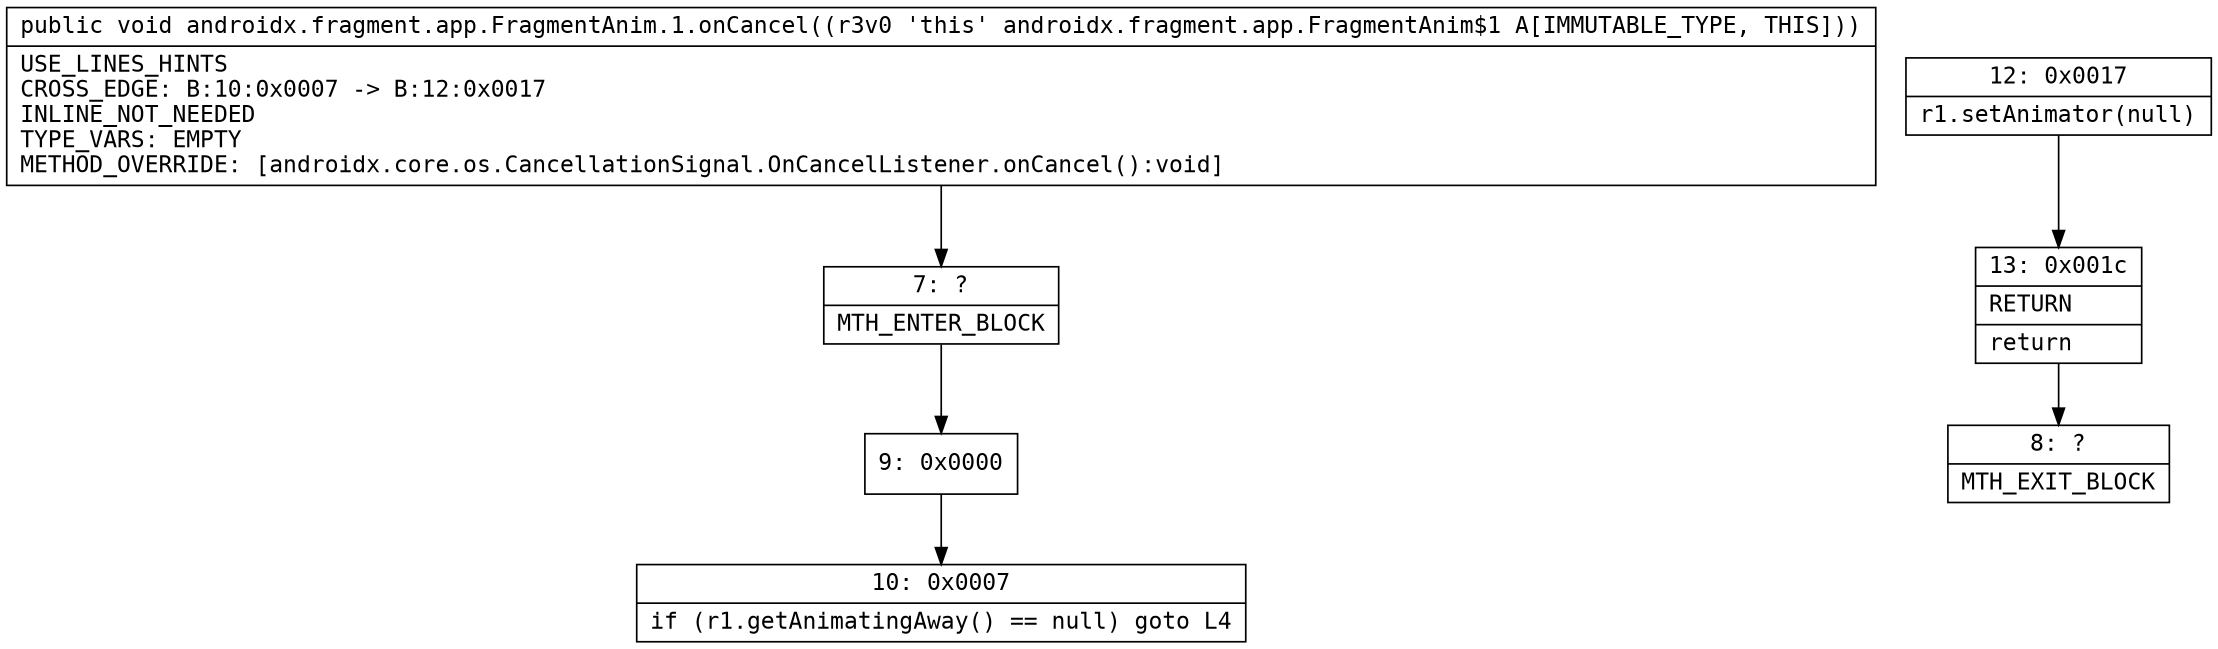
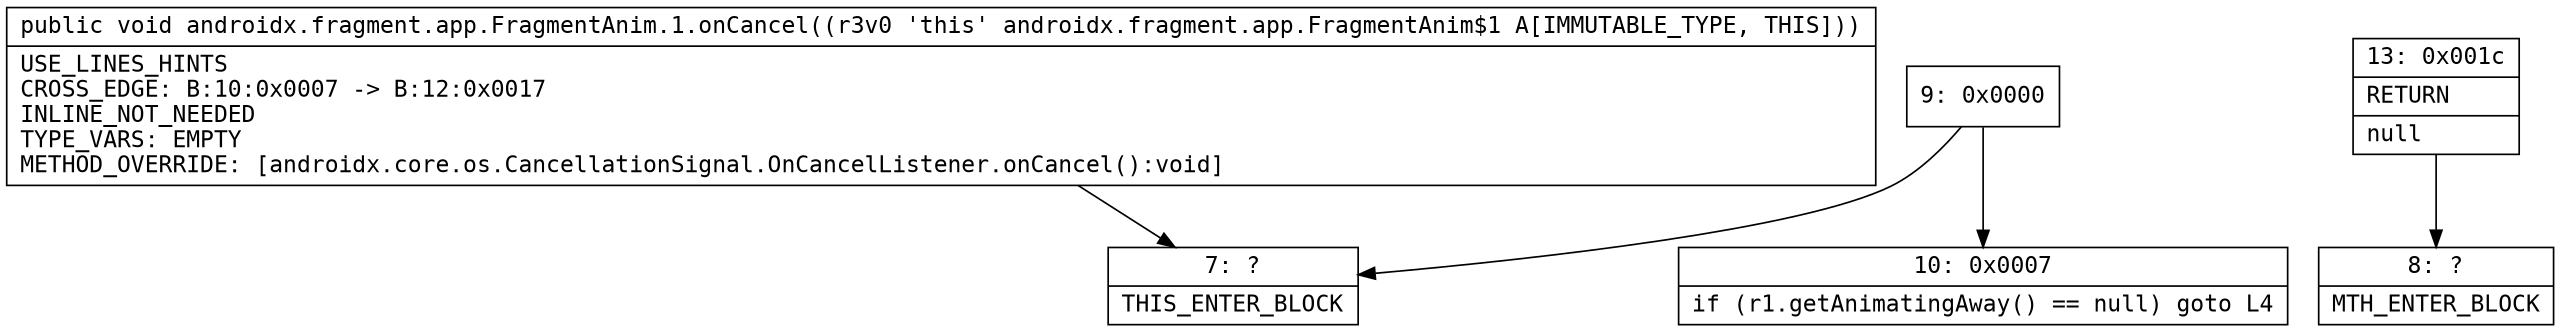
  digraph {
    fontname="DejaVu Sans Mono"
    node [fontname="DejaVu Sans Mono" shape=record]
    edge [fontname="DejaVu Sans Mono"]
-   n1 [label="{7\:\ ?|MTH_ENTER_BLOCK\l}"]
+   n1 [label="{7\:\ ?|THIS_ENTER_BLOCK\l}"]
    n2 [label="{9\:\ 0x0000}"]
    n3 [label="{10\:\ 0x0007|if (r1.getAnimatingAway() == null) goto L4\l}"]
-   n4 [label="{12\:\ 0x0017|r1.setAnimator(null)\l}"]
-   n5 [label="{13\:\ 0x001c|RETURN\l|return\l}"]
-   n6 [label="{8\:\ ?|MTH_EXIT_BLOCK\l}"]
+   n5 [label="{13\:\ 0x001c|RETURN\l|null\l}"]
+   n6 [label="{8\:\ ?|MTH_ENTER_BLOCK\l}"]
    n7 [label="{public void androidx.fragment.app.FragmentAnim.1.onCancel((r3v0 'this' androidx.fragment.app.FragmentAnim$1 A[IMMUTABLE_TYPE, THIS]))  | USE_LINES_HINTS\lCROSS_EDGE: B:10:0x0007 \-\> B:12:0x0017\lINLINE_NOT_NEEDED\lTYPE_VARS: EMPTY\lMETHOD_OVERRIDE: [androidx.core.os.CancellationSignal.OnCancelListener.onCancel():void]\l}"]
-   n1 -> n2
+   n2 -> n1
    n2 -> n3
-   n4 -> n5
    n5 -> n6
    n7 -> n1
  }
